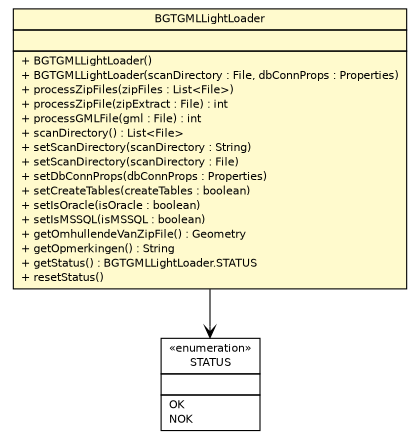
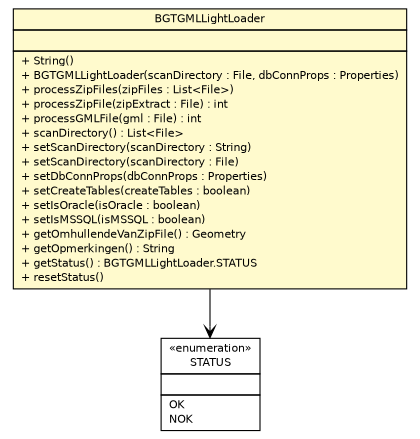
  digraph {
    nodesep=0.25
    ranksep=0.5
    node [fontcolor=black fontname=Helvetica fontsize=10.0 shape=plaintext]
-   n1 [label=<<table title="nl.b3p.brmo.loader.gml.BGTGMLLightLoader" border="0" cellborder="1" cellspacing="0" cellpadding="2" port="p" bgcolor="lemonChiffon" href="./BGTGMLLightLoader.html"> 		<tr><td><table border="0" cellspacing="0" cellpadding="1"> <tr><td align="center" balign="center"> BGTGMLLightLoader </td></tr> 		</table></td></tr> 		<tr><td><table border="0" cellspacing="0" cellpadding="1"> <tr><td align="left" balign="left">  </td></tr> 		</table></td></tr> 		<tr><td><table border="0" cellspacing="0" cellpadding="1"> <tr><td align="left" balign="left"> + BGTGMLLightLoader() </td></tr> <tr><td align="left" balign="left"> + BGTGMLLightLoader(scanDirectory : File, dbConnProps : Properties) </td></tr> <tr><td align="left" balign="left"> + processZipFiles(zipFiles : List&lt;File&gt;) </td></tr> <tr><td align="left" balign="left"> + processZipFile(zipExtract : File) : int </td></tr> <tr><td align="left" balign="left"> + processGMLFile(gml : File) : int </td></tr> <tr><td align="left" balign="left"> + scanDirectory() : List&lt;File&gt; </td></tr> <tr><td align="left" balign="left"> + setScanDirectory(scanDirectory : String) </td></tr> <tr><td align="left" balign="left"> + setScanDirectory(scanDirectory : File) </td></tr> <tr><td align="left" balign="left"> + setDbConnProps(dbConnProps : Properties) </td></tr> <tr><td align="left" balign="left"> + setCreateTables(createTables : boolean) </td></tr> <tr><td align="left" balign="left"> + setIsOracle(isOracle : boolean) </td></tr> <tr><td align="left" balign="left"> + setIsMSSQL(isMSSQL : boolean) </td></tr> <tr><td align="left" balign="left"> + getOmhullendeVanZipFile() : Geometry </td></tr> <tr><td align="left" balign="left"> + getOpmerkingen() : String </td></tr> <tr><td align="left" balign="left"> + getStatus() : BGTGMLLightLoader.STATUS </td></tr> <tr><td align="left" balign="left"> + resetStatus() </td></tr> 		</table></td></tr> 		</table>>]
+   n1 [label=<<table title="nl.b3p.brmo.loader.gml.BGTGMLLightLoader" border="0" cellborder="1" cellspacing="0" cellpadding="2" port="p" bgcolor="lemonChiffon" href="./BGTGMLLightLoader.html"> 		<tr><td><table border="0" cellspacing="0" cellpadding="1"> <tr><td align="center" balign="center"> BGTGMLLightLoader </td></tr> 		</table></td></tr> 		<tr><td><table border="0" cellspacing="0" cellpadding="1"> <tr><td align="left" balign="left">  </td></tr> 		</table></td></tr> 		<tr><td><table border="0" cellspacing="0" cellpadding="1"> <tr><td align="left" balign="left"> + String() </td></tr> <tr><td align="left" balign="left"> + BGTGMLLightLoader(scanDirectory : File, dbConnProps : Properties) </td></tr> <tr><td align="left" balign="left"> + processZipFiles(zipFiles : List&lt;File&gt;) </td></tr> <tr><td align="left" balign="left"> + processZipFile(zipExtract : File) : int </td></tr> <tr><td align="left" balign="left"> + processGMLFile(gml : File) : int </td></tr> <tr><td align="left" balign="left"> + scanDirectory() : List&lt;File&gt; </td></tr> <tr><td align="left" balign="left"> + setScanDirectory(scanDirectory : String) </td></tr> <tr><td align="left" balign="left"> + setScanDirectory(scanDirectory : File) </td></tr> <tr><td align="left" balign="left"> + setDbConnProps(dbConnProps : Properties) </td></tr> <tr><td align="left" balign="left"> + setCreateTables(createTables : boolean) </td></tr> <tr><td align="left" balign="left"> + setIsOracle(isOracle : boolean) </td></tr> <tr><td align="left" balign="left"> + setIsMSSQL(isMSSQL : boolean) </td></tr> <tr><td align="left" balign="left"> + getOmhullendeVanZipFile() : Geometry </td></tr> <tr><td align="left" balign="left"> + getOpmerkingen() : String </td></tr> <tr><td align="left" balign="left"> + getStatus() : BGTGMLLightLoader.STATUS </td></tr> <tr><td align="left" balign="left"> + resetStatus() </td></tr> 		</table></td></tr> 		</table>>]
    n2 [label=<<table title="nl.b3p.brmo.loader.gml.BGTGMLLightLoader.STATUS" border="0" cellborder="1" cellspacing="0" cellpadding="2" port="p" href="./BGTGMLLightLoader.STATUS.html"> 		<tr><td><table border="0" cellspacing="0" cellpadding="1"> <tr><td align="center" balign="center"> &#171;enumeration&#187; </td></tr> <tr><td align="center" balign="center"> STATUS </td></tr> 		</table></td></tr> 		<tr><td><table border="0" cellspacing="0" cellpadding="1"> <tr><td align="left" balign="left">  </td></tr> 		</table></td></tr> 		<tr><td><table border="0" cellspacing="0" cellpadding="1"> <tr><td align="left" balign="left"> OK </td></tr> <tr><td align="left" balign="left"> NOK </td></tr> 		</table></td></tr> 		</table>>]
    n1 -> n2 [arrowhead=open color=black fontcolor=black fontname=Helvetica fontsize=10.0 headport=p labelfontname=Helvetica labelfontsize=10 tailport=p]
  }
